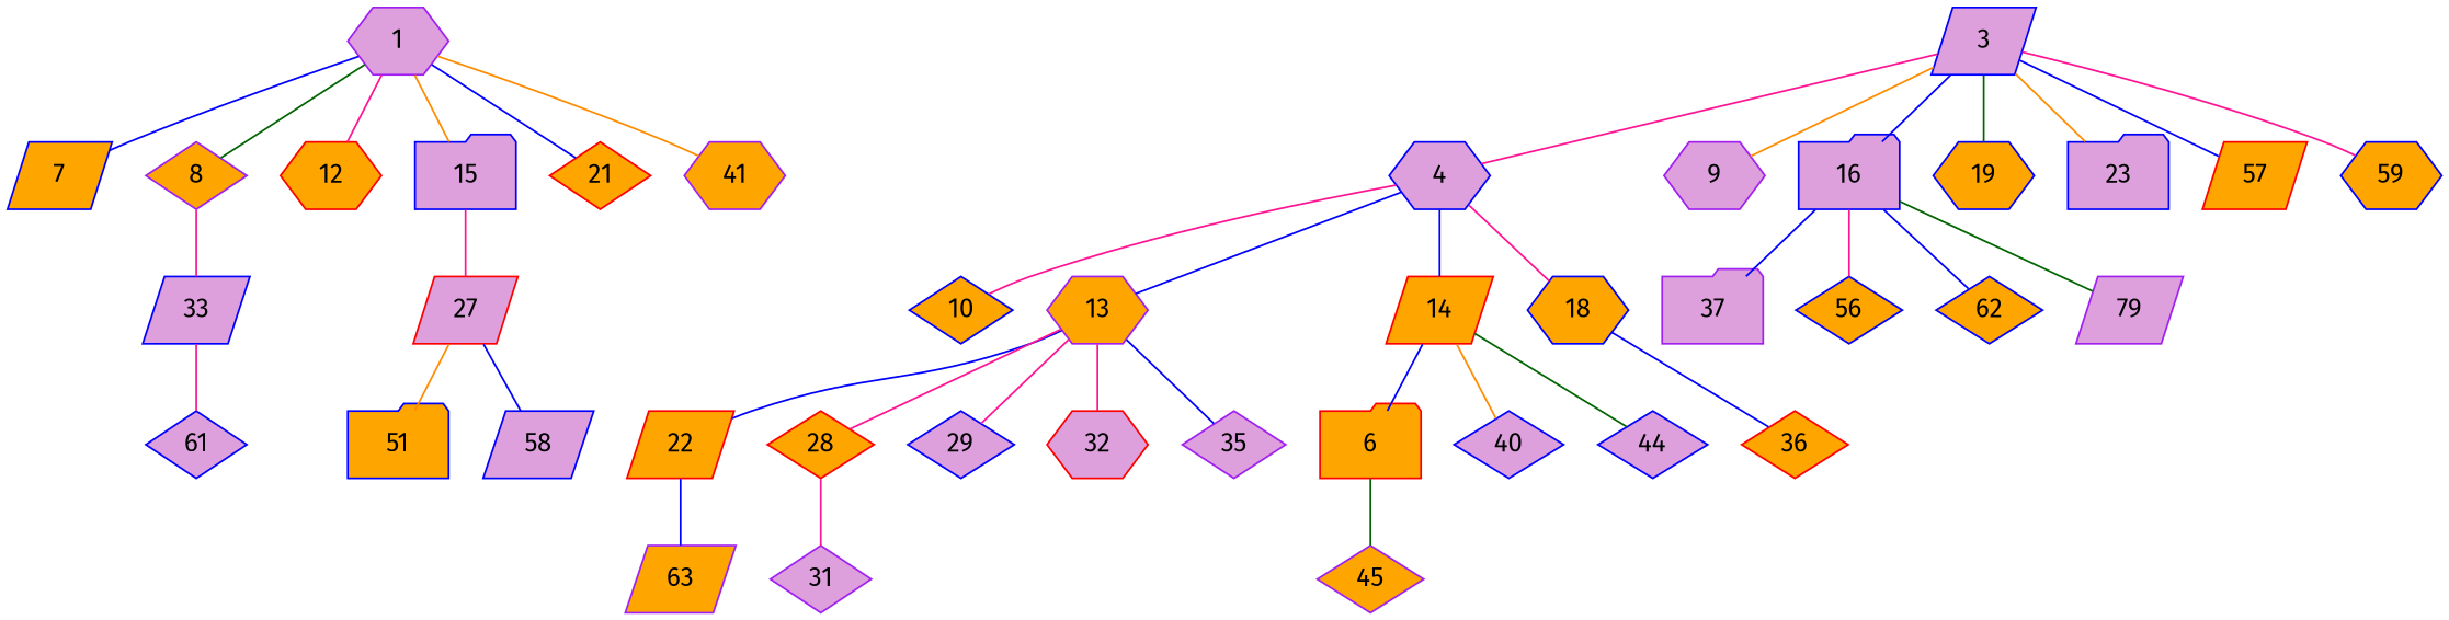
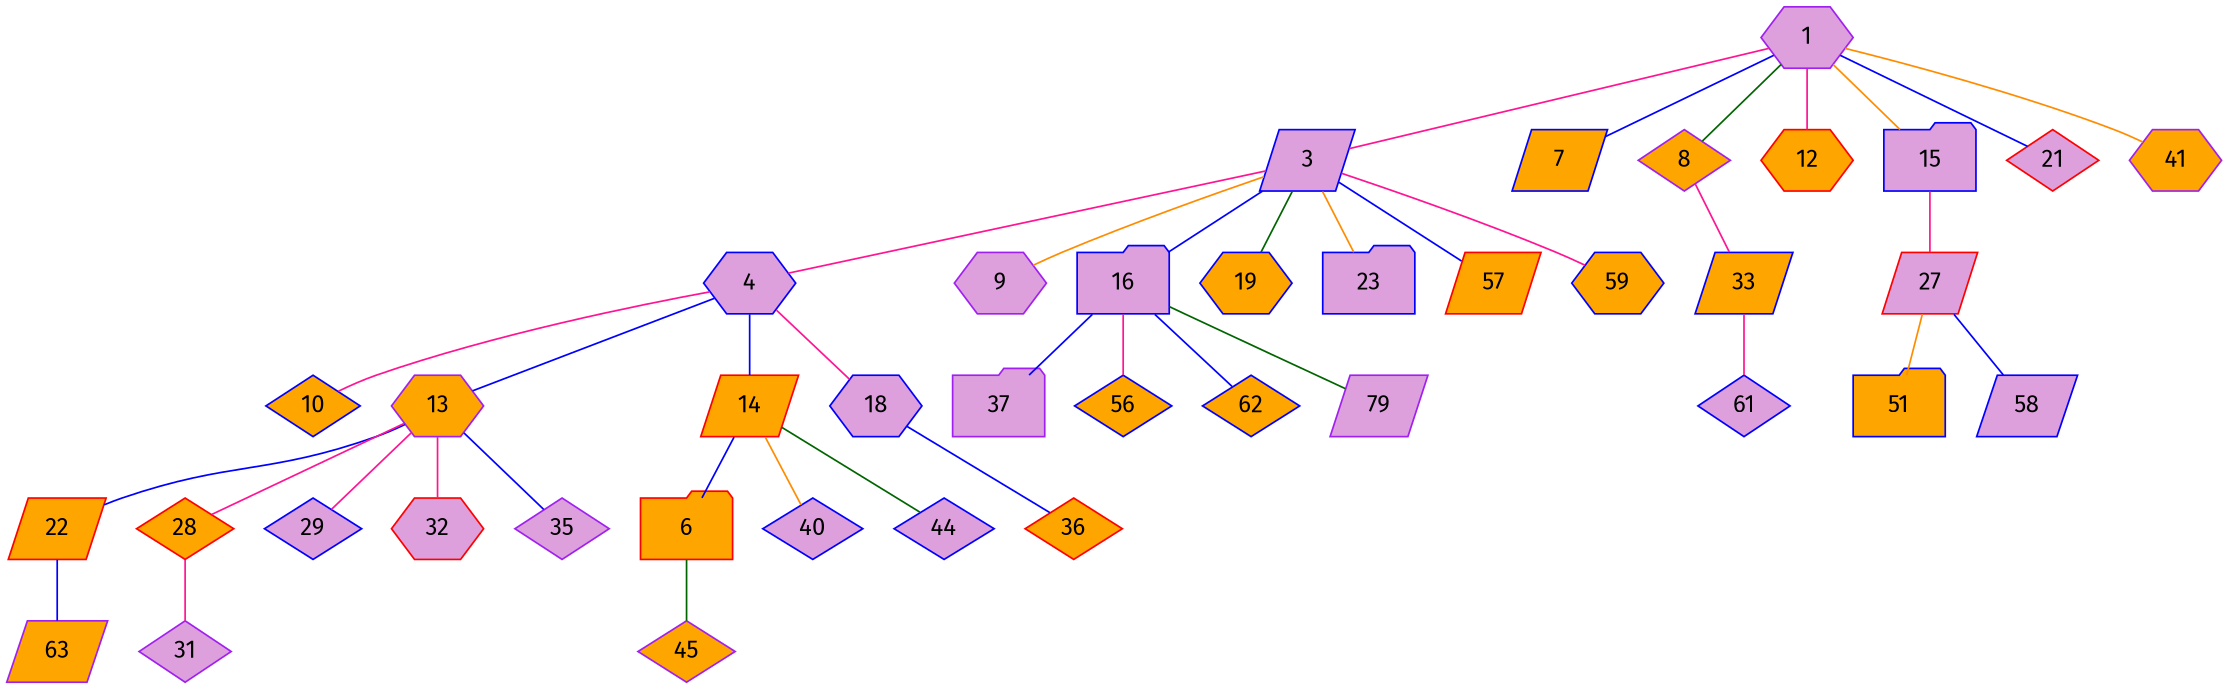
  graph {
    fontname="Fira Sans"
    node [color=blue fillcolor=orange fontname="Fira Sans" shape=diamond style=filled]
    edge [color=deeppink fontname="Fira Sans"]
    1 [color=purple fillcolor=plum shape=hexagon super="+2"]
    3 [fillcolor=plum shape=parallelogram super="+5"]
    7 [shape=parallelogram]
    8 [color=purple]
    12 [color=red shape=hexagon super="+17"]
    15 [fillcolor=plum shape=folder]
-   21 [color=red super="+49+46"]
+   21 [color=red fillcolor=plum super="+49+46"]
    41 [color=purple shape=hexagon]
    4 [fillcolor=plum shape=hexagon]
    9 [color=purple fillcolor=plum shape=hexagon super="+26+75+43"]
    16 [fillcolor=plum shape=folder super="+34"]
    19 [shape=hexagon]
    23 [fillcolor=plum shape=folder super="+42"]
    57 [color=red shape=parallelogram]
    59 [shape=hexagon]
-   33 [fillcolor=plum shape=parallelogram]
+   33 [shape=parallelogram]
    27 [color=red fillcolor=plum shape=parallelogram]
    10 [super="+24+11"]
    13 [color=purple shape=hexagon super="+73+20"]
    14 [color=red shape=parallelogram super="+54+30"]
-   18 [shape=hexagon super="+76+66"]
+   18 [fillcolor=plum shape=hexagon super="+76+66"]
    37 [color=purple fillcolor=plum shape=folder]
    56
    62
    n25 [color=purple fillcolor=plum label=79 shape=parallelogram]
    6 [color=red shape=folder]
    45 [color=purple]
    22 [color=red shape=parallelogram]
    28 [color=red]
    29 [fillcolor=plum super="+38+71"]
    32 [color=red fillcolor=plum shape=hexagon super="+79"]
    35 [color=purple fillcolor=plum super="+60"]
    40 [fillcolor=plum]
    44 [fillcolor=plum super="+68"]
    36 [color=red]
    61 [fillcolor=plum super="+69"]
    63 [color=purple shape=parallelogram]
    31 [color=purple fillcolor=plum]
    51 [shape=folder]
    58 [fillcolor=plum shape=parallelogram]
+   1 -- 3
    1 -- 7 [color=blue]
    1 -- 8 [color=darkgreen]
    1 -- 12
    1 -- 15 [color=darkorange]
    1 -- 21 [color=blue]
    1 -- 41 [color=darkorange]
    3 -- 4
    3 -- 9 [color=darkorange]
    3 -- 16 [color=blue]
    3 -- 19 [color=darkgreen]
    3 -- 23 [color=darkorange]
    3 -- 57 [color=blue]
    3 -- 59
    8 -- 33
    15 -- 27
    4 -- 10
    4 -- 13 [color=blue]
    4 -- 14 [color=blue]
    4 -- 18
    16 -- 37 [color=blue]
    16 -- 56
    16 -- 62 [color=blue]
    16 -- n25 [color=darkgreen]
    33 -- 61
    27 -- 51 [color=darkorange]
    27 -- 58 [color=blue]
    13 -- 22 [color=blue]
    13 -- 28
    13 -- 29
    13 -- 32
    13 -- 35 [color=blue]
    14 -- 6 [color=blue]
    14 -- 40 [color=darkorange]
    14 -- 44 [color=darkgreen]
    18 -- 36 [color=blue]
    6 -- 45 [color=darkgreen]
    22 -- 63 [color=blue]
    28 -- 31
  }
